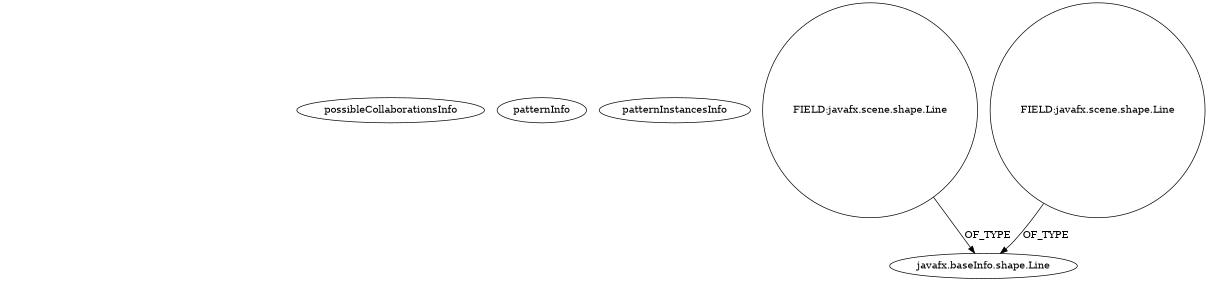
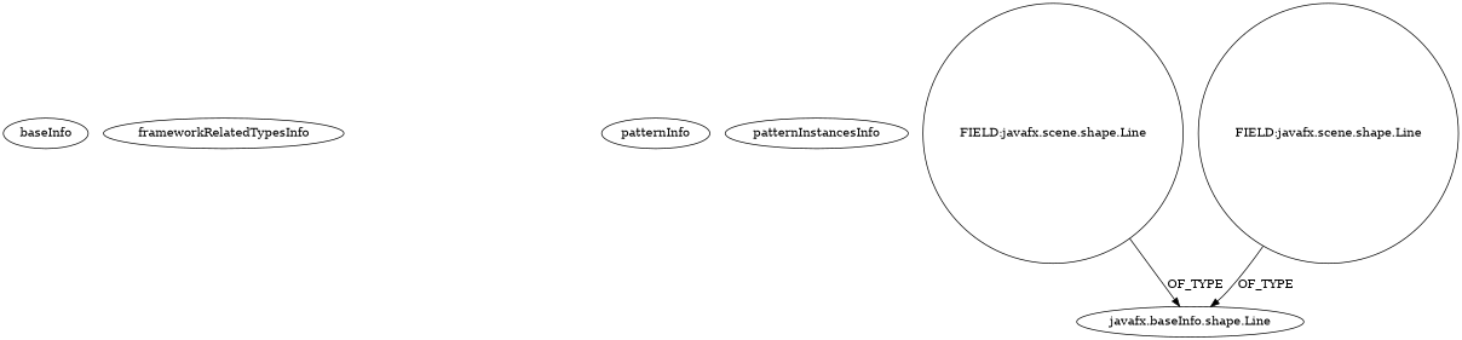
  digraph {
-   possibleCollaborationsInfo
+   baseInfo [category=pattern graphId=2072 isAnonymous=false possibleRelation=false]
+   frameworkRelatedTypesInfo
    patternInfo [frequency=16.0 patternRootClient=null]
    patternInstancesInfo [0="josesoler7-agendavital~/josesoler7-agendavital/agendavital-master/src/agendavital/vista/FXMLRegistroPreguntaUnoController.java~FXMLRegistroPreguntaUnoController~3390" 1="josesoler7-agendavital~/josesoler7-agendavital/agendavital-master/src/agendavital/vista/FXMLRegistroPreguntaTresController.java~FXMLRegistroPreguntaTresController~3376" 10="josesoler7-agendavital~/josesoler7-agendavital/agendavital-master/src/agendavital/vista/FXMLAdministracionController.java~FXMLAdministracionController~3375" 11="fisimon-Ing_Software~/fisimon-Ing_Software/Ing_Software-master/src/application/Arrow.java~Arrow~2690" 12="josesoler7-agendavital~/josesoler7-agendavital/agendavital-master/src/agendavital/vista/FXMLNoticiaController.java~FXMLNoticiaController~3377" 13="m2rtt-Poomine~/m2rtt-Poomine/Poomine-master/src/application/Poomine.java~Poomine~3511" 14="josesoler7-agendavital~/josesoler7-agendavital/agendavital-master/src/agendavital/vista/FXMLAnadirMomentoController.java~FXMLAnadirMomentoController~3384" 15="josesoler7-agendavital~/josesoler7-agendavital/agendavital-master/src/agendavital/vista/FXMLRegistroController.java~FXMLRegistroController~3372" 2="josesoler7-agendavital~/josesoler7-agendavital/agendavital-master/src/agendavital/vista/FXMLAnadirNoticiaController.java~FXMLAnadirNoticiaController~3367" 3="josesoler7-agendavital~/josesoler7-agendavital/agendavital-master/src/agendavital/vista/FXMLNuevasNoticiasController.java~FXMLNuevasNoticiasController~3371" 4="josesoler7-agendavital~/josesoler7-agendavital/agendavital-master/src/agendavital/vista/FXMLRegistroPreguntaDosController.java~FXMLRegistroPreguntaDosController~3379" 5="josesoler7-agendavital~/josesoler7-agendavital/agendavital-master/src/agendavital/vista/FXMLAcercaDeController.java~FXMLAcercaDeController~3383" 6="josesoler7-agendavital~/josesoler7-agendavital/agendavital-master/src/agendavital/vista/FXMLMomentoController.java~FXMLMomentoController~3370" 7="josesoler7-agendavital~/josesoler7-agendavital/agendavital-master/src/agendavital/vista/FXMLRegistroCompletadoController.java~FXMLRegistroCompletadoController~3380" 8="josesoler7-agendavital~/josesoler7-agendavital/agendavital-master/src/agendavital/vista/FXMLPrincipalController.java~FXMLPrincipalController~3387" 9="josesoler7-agendavital~/josesoler7-agendavital/agendavital-master/src/agendavital/vista/FXMLMomentosyNoticiasController.java~FXMLMomentosyNoticiasController~3373"]
    n6 [isFrameworkType=false label="javafx.baseInfo.shape.Line" vertexType=FRAMEWORK_CLASS_TYPE]
    n7 [isFrameworkType=false label="FIELD:javafx.scene.shape.Line" shape=circle vertexType=FIELD_DECLARATION]
    n8 [isFrameworkType=false label="FIELD:javafx.scene.shape.Line" shape=circle vertexType=FIELD_DECLARATION]
    n7 -> n6 [label=OF_TYPE]
    n8 -> n6 [label=OF_TYPE]
  }
